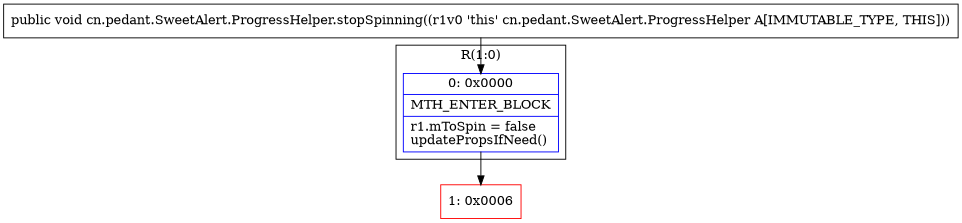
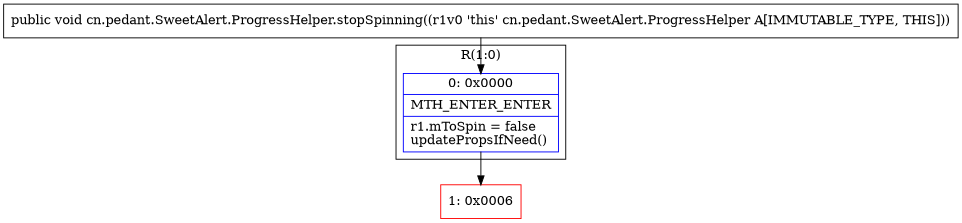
  digraph {
    node [shape=record]
-   n1 [color=blue label="{0\:\ 0x0000|MTH_ENTER_BLOCK\l|r1.mToSpin = false\lupdatePropsIfNeed()\l}"]
+   n1 [color=blue label="{0\:\ 0x0000|MTH_ENTER_ENTER\l|r1.mToSpin = false\lupdatePropsIfNeed()\l}"]
    n2 [color=red label="{1\:\ 0x0006}"]
    n3 [label="{public void cn.pedant.SweetAlert.ProgressHelper.stopSpinning((r1v0 'this' cn.pedant.SweetAlert.ProgressHelper A[IMMUTABLE_TYPE, THIS])) }"]
    subgraph cluster_1 {
      label="R(1:0)"
      n1
    }
    n1 -> n2
    n3 -> n1
  }
